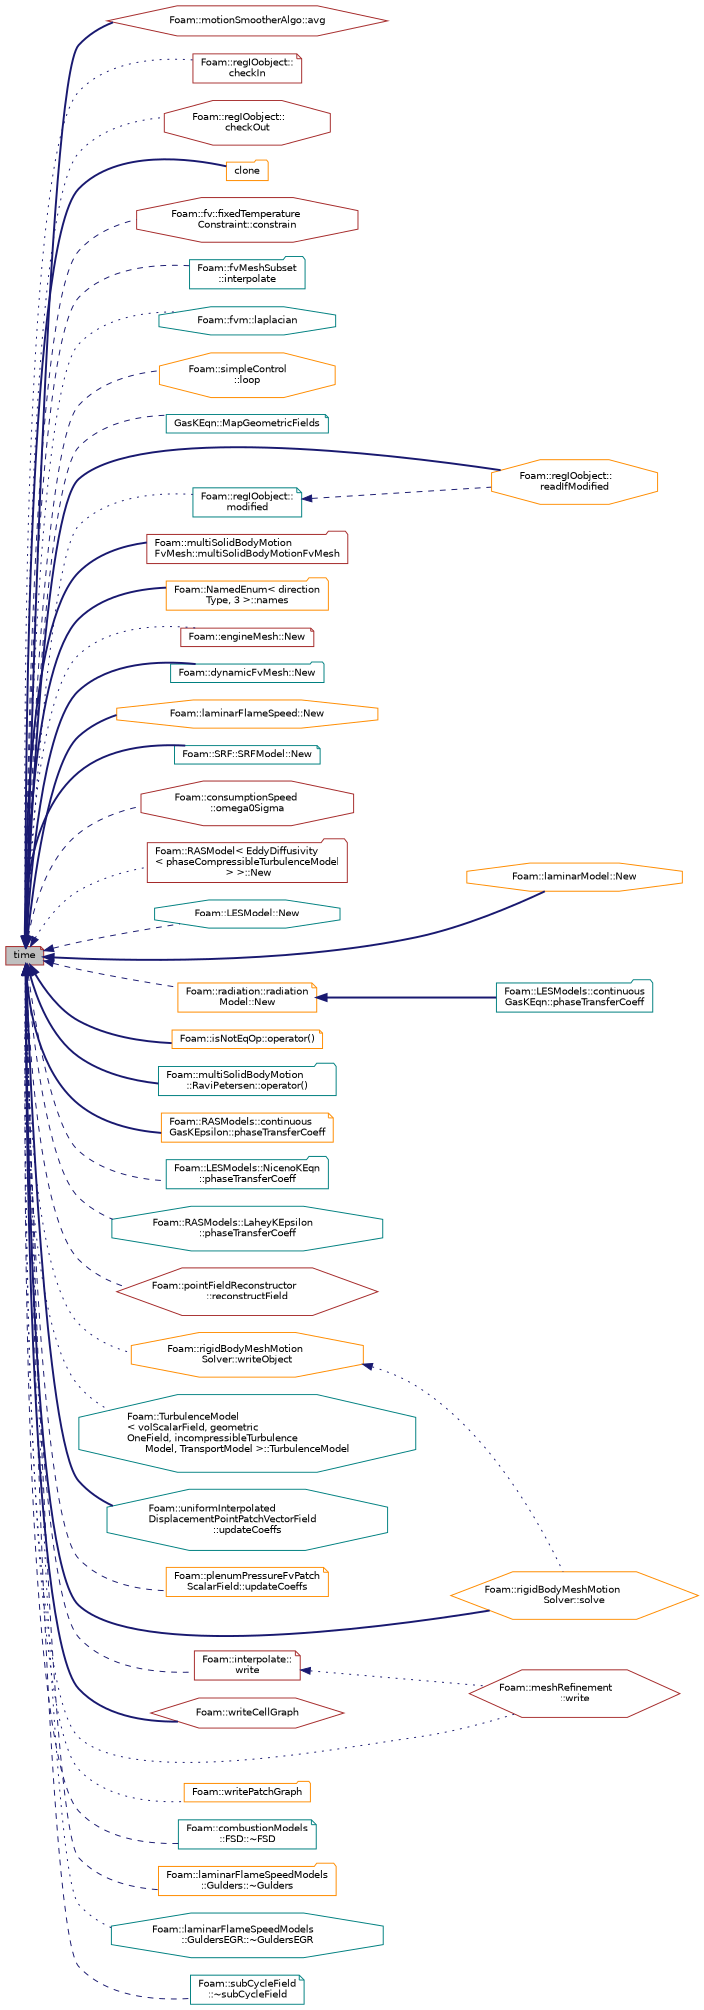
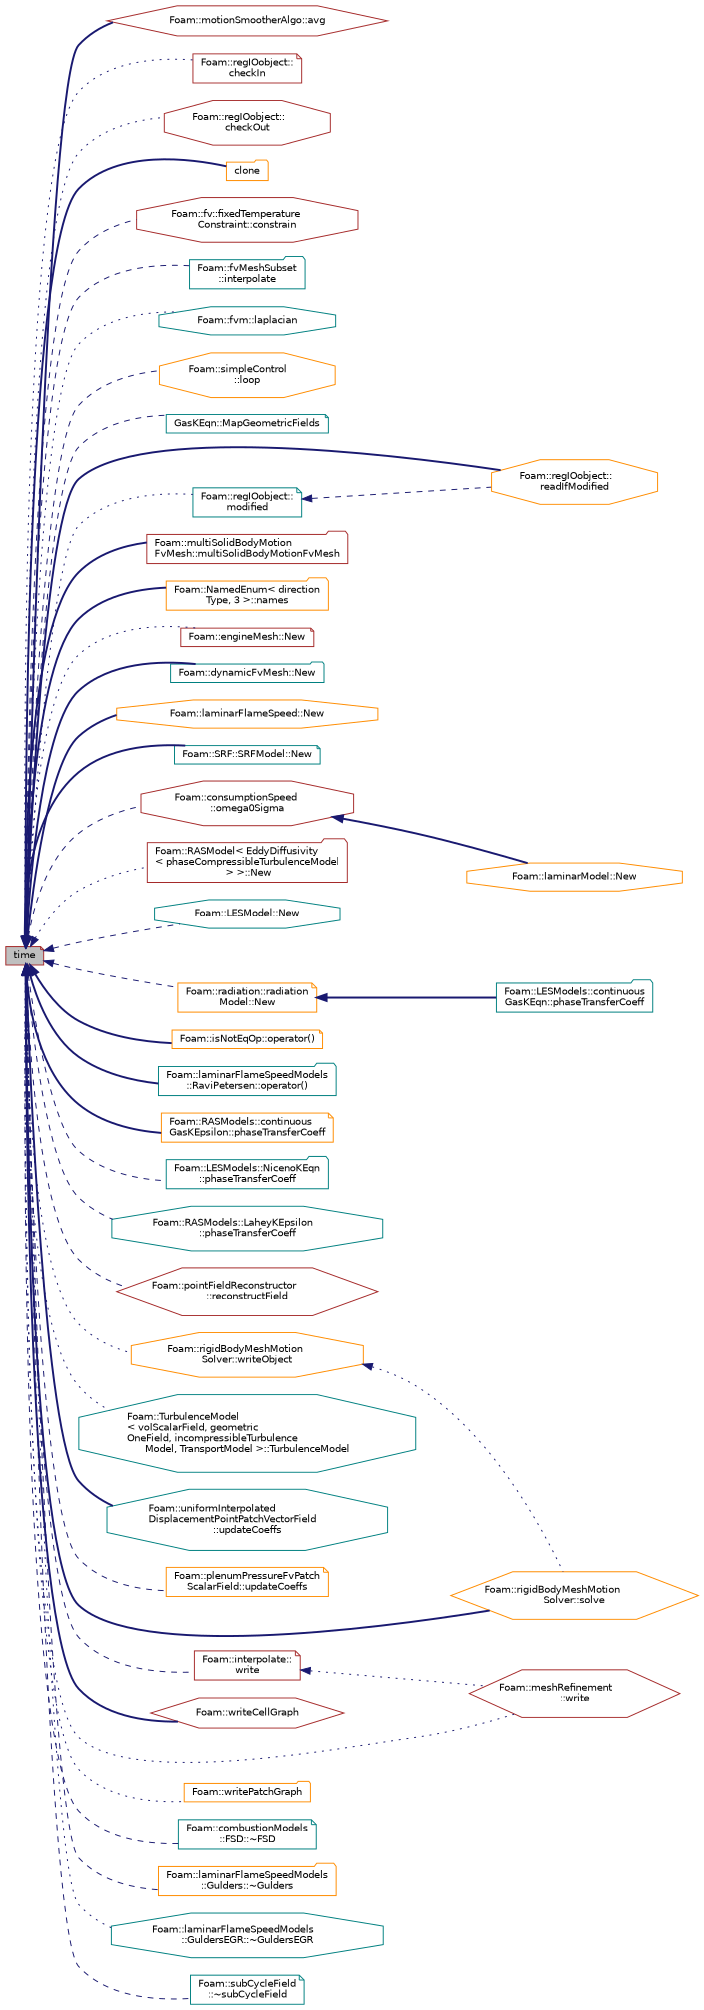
  digraph {
    rankdir=LR
    node [color=teal fontname=Helvetica fontsize=10 shape=octagon]
    edge [color=midnightblue dir=back fontname=Helvetica fontsize=10 labelfontname=Helvetica labelfontsize=10 style=bold]
    n1 [color=brown fillcolor=grey75 fontcolor=black height=0.2 label=time shape=note style=filled width=0.4]
    n2 [color=brown height=0.2 label="Foam::motionSmootherAlgo::avg" shape=hexagon width=0.4]
    n3 [color=brown height=0.2 label="Foam::regIOobject::\lcheckIn" shape=note width=0.4]
    n4 [color=brown height=0.2 label="Foam::regIOobject::\lcheckOut" width=0.4]
    n5 [color=darkorange height=0.2 label=clone shape=folder width=0.4]
    n6 [color=brown height=0.2 label="Foam::fv::fixedTemperature\lConstraint::constrain" width=0.4]
    n7 [height=0.2 label="Foam::fvMeshSubset\l::interpolate" shape=folder width=0.4]
    n8 [height=0.2 label="Foam::fvm::laplacian" width=0.4]
    n9 [color=darkorange height=0.2 label="Foam::simpleControl\l::loop" width=0.4]
    n10 [height=0.2 label="GasKEqn::MapGeometricFields" shape=note width=0.4]
    n11 [height=0.2 label="Foam::regIOobject::\lmodified" shape=note width=0.4]
    n12 [color=darkorange height=0.2 label="Foam::regIOobject::\lreadIfModified" width=0.4]
    n13 [color=brown height=0.2 label="Foam::multiSolidBodyMotion\lFvMesh::multiSolidBodyMotionFvMesh" shape=folder width=0.4]
    n14 [color=darkorange height=0.2 label="Foam::NamedEnum\< direction\lType, 3 \>::names" shape=folder width=0.4]
    n15 [color=brown height=0.2 label="Foam::engineMesh::New" shape=note width=0.4]
    n16 [height=0.2 label="Foam::dynamicFvMesh::New" shape=folder width=0.4]
    n17 [color=darkorange height=0.2 label="Foam::laminarFlameSpeed::New" width=0.4]
    n18 [height=0.2 label="Foam::SRF::SRFModel::New" shape=note width=0.4]
    n19 [color=darkorange height=0.2 label="Foam::laminarModel::New" width=0.4]
    n20 [color=brown height=0.2 label="Foam::RASModel\< EddyDiffusivity\l\< phaseCompressibleTurbulenceModel\l \> \>::New" shape=folder width=0.4]
    n21 [height=0.2 label="Foam::LESModel::New" width=0.4]
    n22 [color=darkorange height=0.2 label="Foam::radiation::radiation\lModel::New" shape=note width=0.4]
    n23 [color=brown height=0.2 label="Foam::consumptionSpeed\l::omega0Sigma" width=0.4]
    n24 [color=darkorange height=0.2 label="Foam::isNotEqOp::operator()" shape=note width=0.4]
-   n25 [height=0.2 label="Foam::multiSolidBodyMotion\l::RaviPetersen::operator()" shape=folder width=0.4]
+   n25 [height=0.2 label="Foam::laminarFlameSpeedModels\l::RaviPetersen::operator()" shape=folder width=0.4]
    n26 [color=darkorange height=0.2 label="Foam::RASModels::continuous\lGasKEpsilon::phaseTransferCoeff" shape=note width=0.4]
    n27 [height=0.2 label="Foam::LESModels::NicenoKEqn\l::phaseTransferCoeff" shape=folder width=0.4]
    n28 [height=0.2 label="Foam::RASModels::LaheyKEpsilon\l::phaseTransferCoeff" width=0.4]
    n29 [color=brown height=0.2 label="Foam::pointFieldReconstructor\l::reconstructField" shape=hexagon width=0.4]
    n30 [color=darkorange height=0.2 label="Foam::rigidBodyMeshMotion\lSolver::solve" shape=hexagon width=0.4]
    n31 [height=0.2 label="Foam::TurbulenceModel\l\< volScalarField, geometric\lOneField, incompressibleTurbulence\lModel, TransportModel \>::TurbulenceModel" width=0.4]
    n32 [height=0.2 label="Foam::uniformInterpolated\lDisplacementPointPatchVectorField\l::updateCoeffs" width=0.4]
    n33 [color=darkorange height=0.2 label="Foam::plenumPressureFvPatch\lScalarField::updateCoeffs" shape=note width=0.4]
    n34 [color=brown height=0.2 label="Foam::interpolate::\lwrite" shape=note width=0.4]
    n35 [color=brown height=0.2 label="Foam::meshRefinement\l::write" shape=hexagon width=0.4]
    n36 [color=brown height=0.2 label="Foam::writeCellGraph" shape=hexagon width=0.4]
    n37 [color=darkorange height=0.2 label="Foam::rigidBodyMeshMotion\lSolver::writeObject" width=0.4]
    n38 [color=darkorange height=0.2 label="Foam::writePatchGraph" shape=folder width=0.4]
    n39 [height=0.2 label="Foam::combustionModels\l::FSD::~FSD" shape=note width=0.4]
    n40 [color=darkorange height=0.2 label="Foam::laminarFlameSpeedModels\l::Gulders::~Gulders" shape=folder width=0.4]
    n41 [height=0.2 label="Foam::laminarFlameSpeedModels\l::GuldersEGR::~GuldersEGR" width=0.4]
    n42 [height=0.2 label="Foam::subCycleField\l::~subCycleField" shape=note width=0.4]
    n43 [height=0.2 label="Foam::LESModels::continuous\lGasKEqn::phaseTransferCoeff" shape=folder width=0.4]
    n1 -> n2
    n1 -> n3 [style=dotted]
    n1 -> n4 [style=dotted]
    n1 -> n5
    n1 -> n6 [style=dashed]
    n1 -> n7 [style=dashed]
    n1 -> n8 [style=dotted]
    n1 -> n9 [style=dashed]
    n1 -> n10 [style=dashed]
    n1 -> n11 [style=dotted]
    n1 -> n12
    n1 -> n13
    n1 -> n14
    n1 -> n15 [style=dotted]
    n1 -> n16
    n1 -> n17
    n1 -> n18
-   n1 -> n19
+   n23 -> n19
    n1 -> n20 [style=dotted]
    n1 -> n21 [style=dashed]
    n1 -> n22 [style=dashed]
    n1 -> n23 [style=dashed]
    n1 -> n24
    n1 -> n25
    n1 -> n26
    n1 -> n27 [style=dashed]
    n1 -> n28 [style=dashed]
    n1 -> n29 [style=dashed]
    n1 -> n30
    n1 -> n31 [style=dotted]
    n1 -> n32
    n1 -> n33 [style=dashed]
    n1 -> n34 [style=dashed]
    n1 -> n35 [style=dotted]
    n1 -> n36
    n1 -> n37 [style=dotted]
    n1 -> n38 [style=dotted]
    n1 -> n39 [style=dashed]
    n1 -> n40 [style=dashed]
    n1 -> n41 [style=dotted]
    n1 -> n42 [style=dashed]
    n11 -> n12 [style=dashed]
    n22 -> n43
    n34 -> n35 [style=dotted]
    n37 -> n30 [style=dotted]
  }
